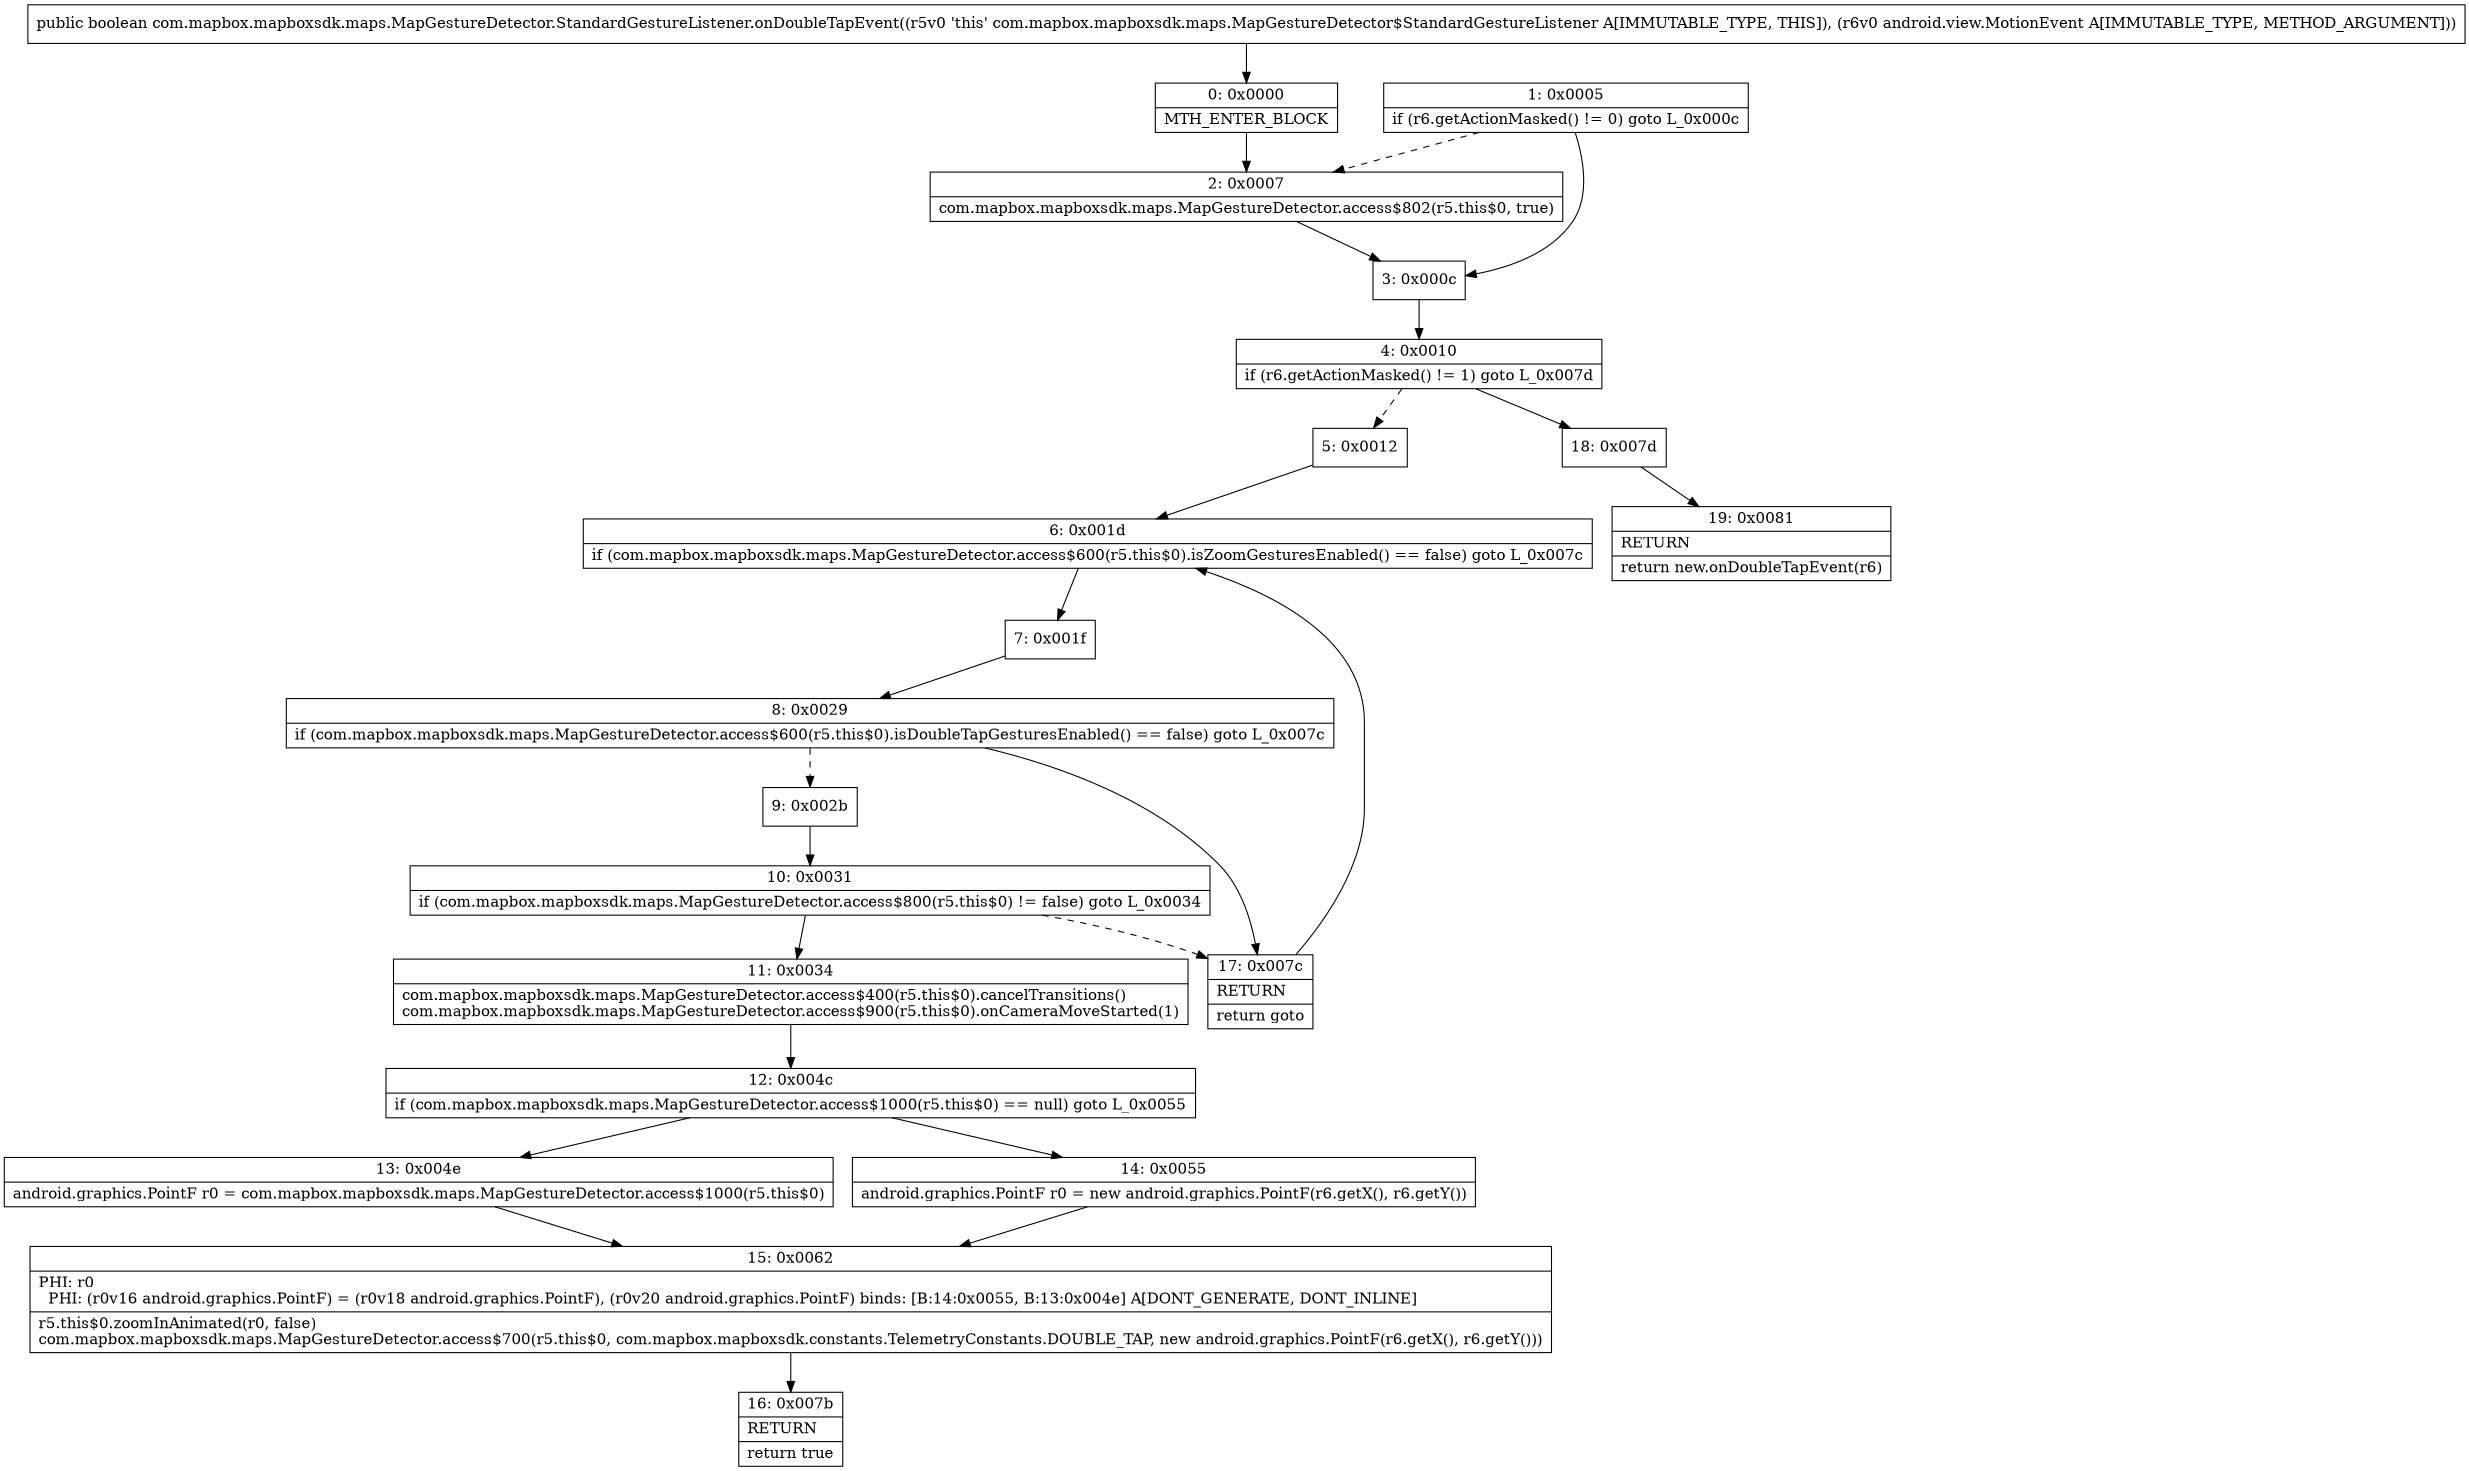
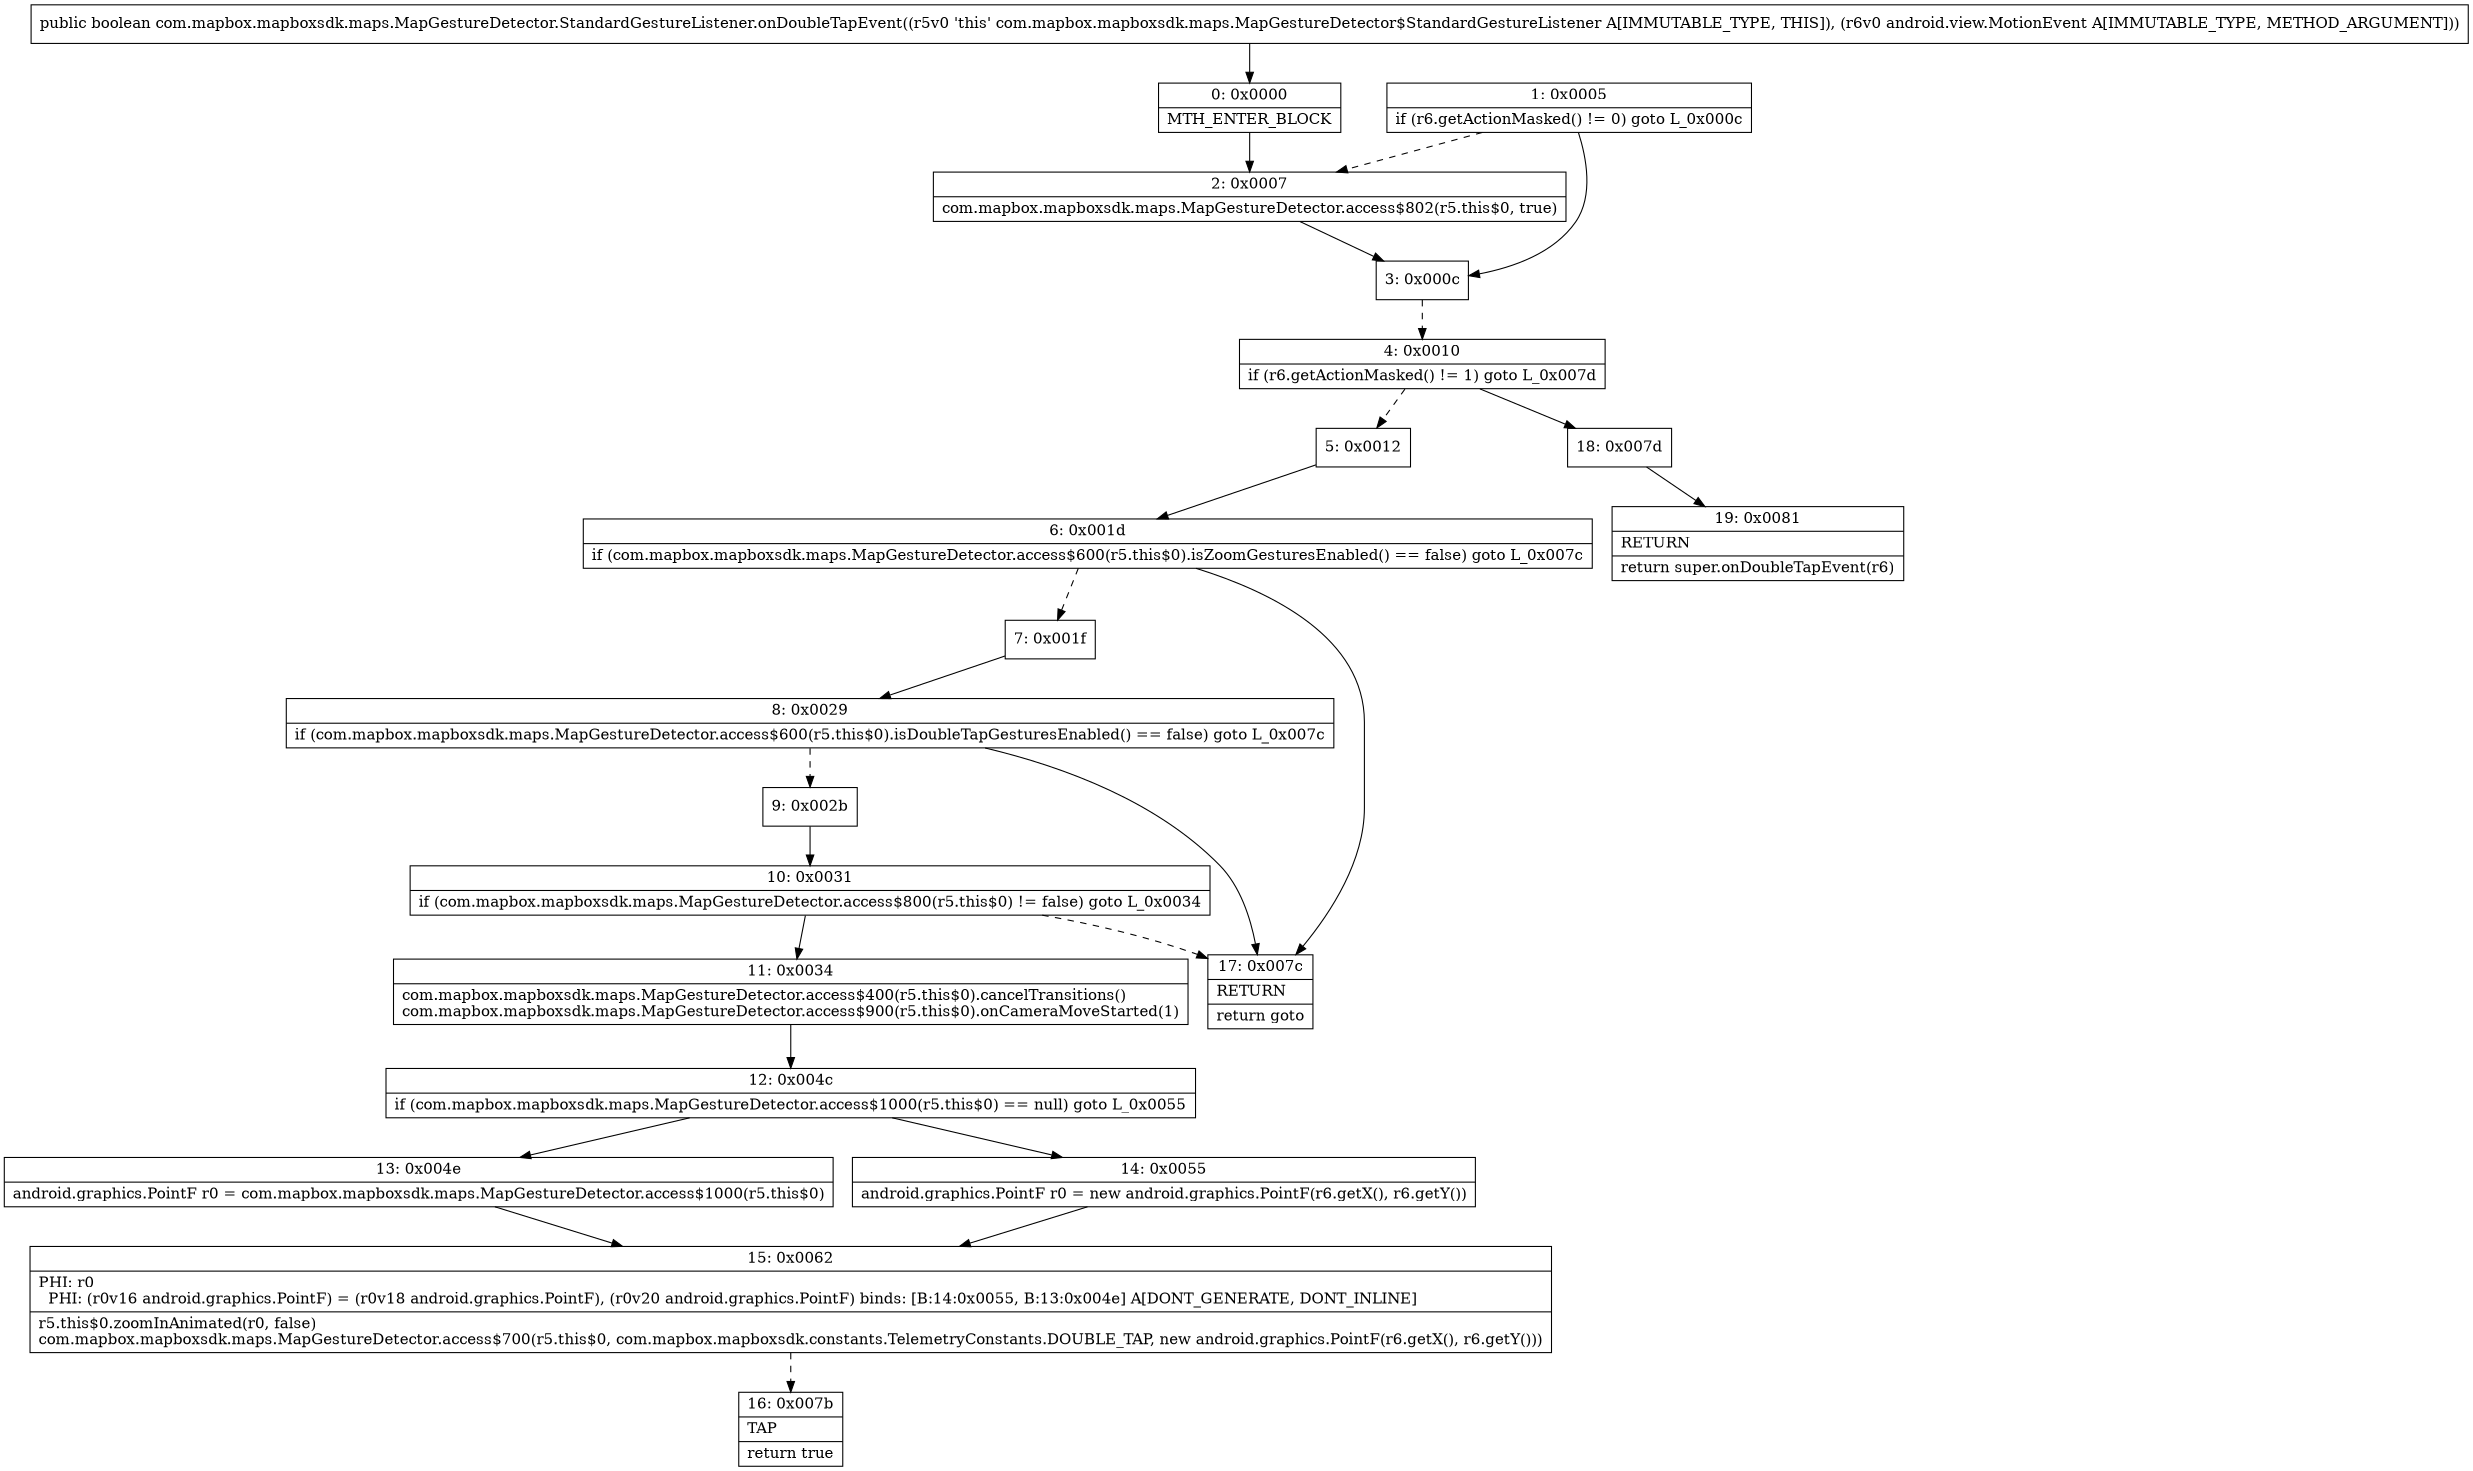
  digraph {
    node [shape=record]
    n1 [label="{0\:\ 0x0000|MTH_ENTER_BLOCK\l}"]
    n2 [label="{2\:\ 0x0007|com.mapbox.mapboxsdk.maps.MapGestureDetector.access$802(r5.this$0, true)\l}"]
    n3 [label="{1\:\ 0x0005|if (r6.getActionMasked() != 0) goto L_0x000c\l}"]
    n4 [label="{3\:\ 0x000c}"]
    n5 [label="{4\:\ 0x0010|if (r6.getActionMasked() != 1) goto L_0x007d\l}"]
    n6 [label="{5\:\ 0x0012}"]
    n7 [label="{18\:\ 0x007d}"]
    n8 [label="{6\:\ 0x001d|if (com.mapbox.mapboxsdk.maps.MapGestureDetector.access$600(r5.this$0).isZoomGesturesEnabled() == false) goto L_0x007c\l}"]
-   n9 [label="{19\:\ 0x0081|RETURN\l|return new.onDoubleTapEvent(r6)\l}"]
+   n9 [label="{19\:\ 0x0081|RETURN\l|return super.onDoubleTapEvent(r6)\l}"]
    n10 [label="{7\:\ 0x001f}"]
    n11 [label="{17\:\ 0x007c|RETURN\l|return goto\l}"]
    n12 [label="{8\:\ 0x0029|if (com.mapbox.mapboxsdk.maps.MapGestureDetector.access$600(r5.this$0).isDoubleTapGesturesEnabled() == false) goto L_0x007c\l}"]
    n13 [label="{9\:\ 0x002b}"]
    n14 [label="{10\:\ 0x0031|if (com.mapbox.mapboxsdk.maps.MapGestureDetector.access$800(r5.this$0) != false) goto L_0x0034\l}"]
    n15 [label="{11\:\ 0x0034|com.mapbox.mapboxsdk.maps.MapGestureDetector.access$400(r5.this$0).cancelTransitions()\lcom.mapbox.mapboxsdk.maps.MapGestureDetector.access$900(r5.this$0).onCameraMoveStarted(1)\l}"]
    n16 [label="{12\:\ 0x004c|if (com.mapbox.mapboxsdk.maps.MapGestureDetector.access$1000(r5.this$0) == null) goto L_0x0055\l}"]
    n17 [label="{13\:\ 0x004e|android.graphics.PointF r0 = com.mapbox.mapboxsdk.maps.MapGestureDetector.access$1000(r5.this$0)\l}"]
    n18 [label="{14\:\ 0x0055|android.graphics.PointF r0 = new android.graphics.PointF(r6.getX(), r6.getY())\l}"]
    n19 [label="{15\:\ 0x0062|PHI: r0 \l  PHI: (r0v16 android.graphics.PointF) = (r0v18 android.graphics.PointF), (r0v20 android.graphics.PointF) binds: [B:14:0x0055, B:13:0x004e] A[DONT_GENERATE, DONT_INLINE]\l|r5.this$0.zoomInAnimated(r0, false)\lcom.mapbox.mapboxsdk.maps.MapGestureDetector.access$700(r5.this$0, com.mapbox.mapboxsdk.constants.TelemetryConstants.DOUBLE_TAP, new android.graphics.PointF(r6.getX(), r6.getY()))\l}"]
-   n20 [label="{16\:\ 0x007b|RETURN\l|return true\l}"]
+   n20 [label="{16\:\ 0x007b|TAP\l|return true\l}"]
    n21 [label="{public boolean com.mapbox.mapboxsdk.maps.MapGestureDetector.StandardGestureListener.onDoubleTapEvent((r5v0 'this' com.mapbox.mapboxsdk.maps.MapGestureDetector$StandardGestureListener A[IMMUTABLE_TYPE, THIS]), (r6v0 android.view.MotionEvent A[IMMUTABLE_TYPE, METHOD_ARGUMENT])) }"]
    n1 -> n2
    n2 -> n4
    n3 -> n2 [style=dashed]
    n3 -> n4
-   n4 -> n5
+   n4 -> n5 [style=dashed]
    n5 -> n6 [style=dashed]
    n5 -> n7
    n6 -> n8
    n7 -> n9
-   n8 -> n10 [style=solid]
-   n11 -> n8
+   n8 -> n10 [style=dashed]
+   n8 -> n11
    n10 -> n12
    n12 -> n11
    n12 -> n13 [style=dashed]
    n13 -> n14
    n14 -> n11 [style=dashed]
    n14 -> n15
    n15 -> n16
    n16 -> n17 [style=solid]
    n16 -> n18
    n17 -> n19
    n18 -> n19
-   n19 -> n20
+   n19 -> n20 [style=dashed]
    n21 -> n1
  }
